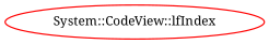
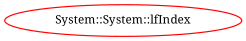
  digraph {
    rankdir=LR
    fontname="Noto Serif"
-   n1 [color=red fillcolor=white fontname="Noto Serif" fontsize=10 height=0.2 label="System::CodeView::lfIndex" shape=ellipse style=filled width=0.4]
+   n1 [color=red fillcolor=white fontname="Noto Serif" fontsize=10 height=0.2 label="System::System::lfIndex" shape=ellipse style=filled width=0.4]
  }
